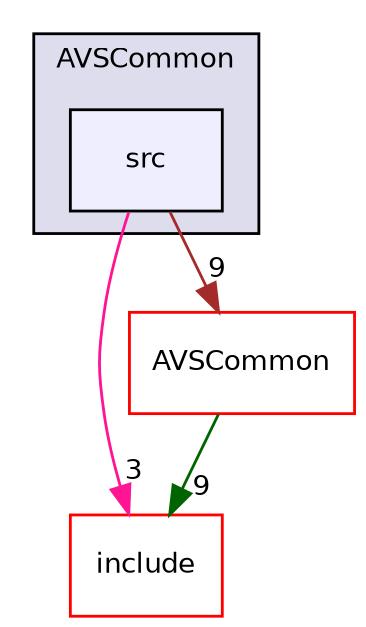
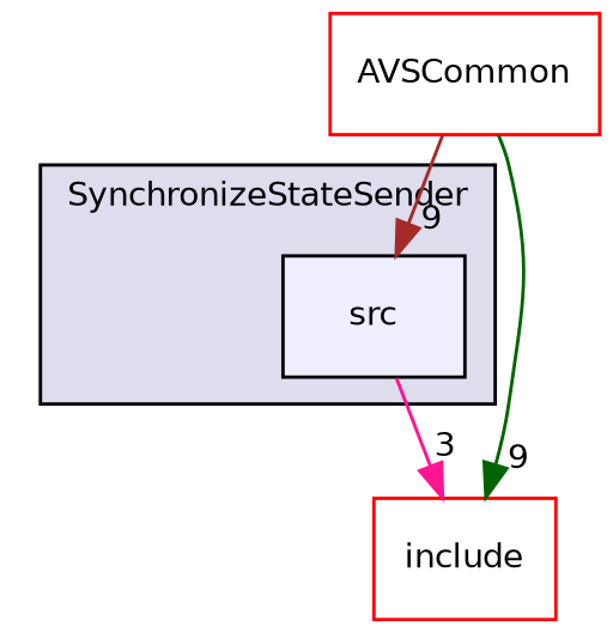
  digraph {
    compound=true
    node [fillcolor=white fontname=Helvetica fontsize=10 shape=box style=filled color=red]
    edge [headlabel=9 labeldistance=1.5 labelfontname=Helvetica labelfontsize=10 style=solid]
    n1 [fillcolor="#eeeeff" label=src pencolor=black color=""]
    n2 [label=include]
    n3 [label=AVSCommon]
    subgraph cluster_1 {
      bgcolor="#ddddee"
      fontname=Helvetica
      fontsize=10
-     label=AVSCommon
+     label=SynchronizeStateSender
      pencolor=black
      n1
    }
    n1 -> n2 [color=deeppink headlabel=3]
-   n1 -> n3 [color=brown]
+   n3 -> n1 [color=brown]
    n3 -> n2 [color=darkgreen]
  }
